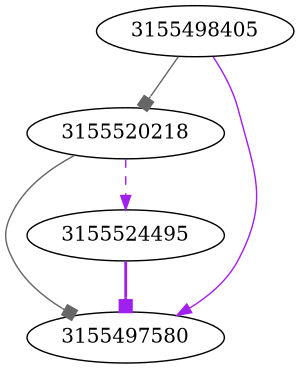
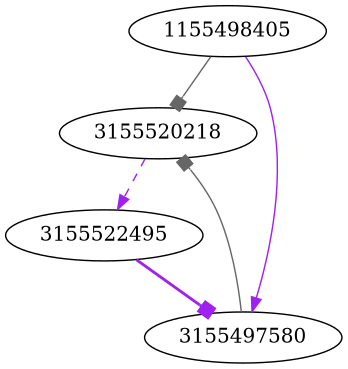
  strict digraph {
    edge [arrowhead=box color=purple style=solid]
    3155520218
    3155497580
-   3155522495 [label=3155524495]
-   3155498405
-   3155520218 -> 3155497580 [color=gray40]
+   3155522495
+   3155498405 [label=1155498405]
+   3155497580 -> 3155520218 [color=gray40]
    3155520218 -> 3155522495 [arrowhead=normal style=dashed]
    3155522495 -> 3155497580 [style=bold]
    3155498405 -> 3155520218 [color=gray40]
    3155498405 -> 3155497580 [arrowhead=normal]
  }
